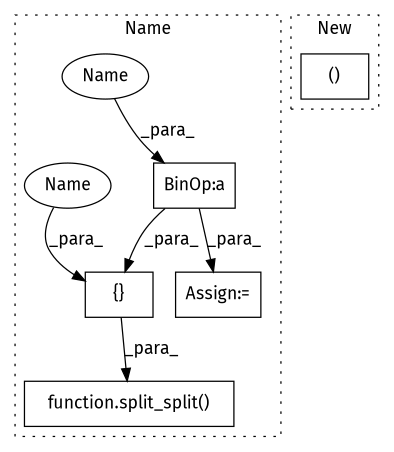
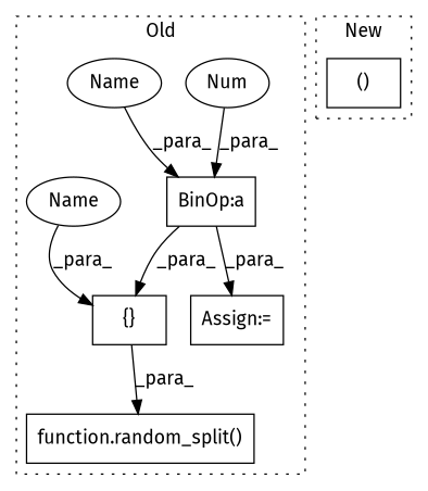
  digraph {
    fontname="Fira Sans"
    node [a=87 fontname="Fira Sans" l=9 shape=box]
    edge [fontname="Fira Sans"]
-   n1 [a=75 l="13,1" label="function.split_split()" s="1047,1099"]
+   n1 [a=75 l="13,1" label="function.random_split()" s="1047,1099"]
    n2 [a=59 l="1,0" label="{}" s="1069,1098"]
    n3 [a=82 l=3 label="BinOp:a" s=1075]
+   n4 [a=76 l=5 label=Num s=1070 shape=ellipse]
    n5 [a=68 l=14 label="Assign:=" s=1033]
    n6 [label=Name s=1078 shape=ellipse]
    n7 [label=Name s=1089 shape=ellipse]
    n8 [a=54 l=13 label="()" s=1692]
    subgraph cluster_1 {
-     label=Name
+     label=Old
      style=dotted
      n1
      n2
      n3
+     n4
      n5
      n6
      n7
    }
    subgraph cluster_2 {
      label=New
      style=dotted
      n8
    }
    n2 -> n1 [label=_para_]
    n3 -> n2 [label=_para_]
    n3 -> n5 [label=_para_]
+   n4 -> n3 [label=_para_]
    n6 -> n3 [label=_para_]
    n7 -> n2 [label=_para_]
  }
